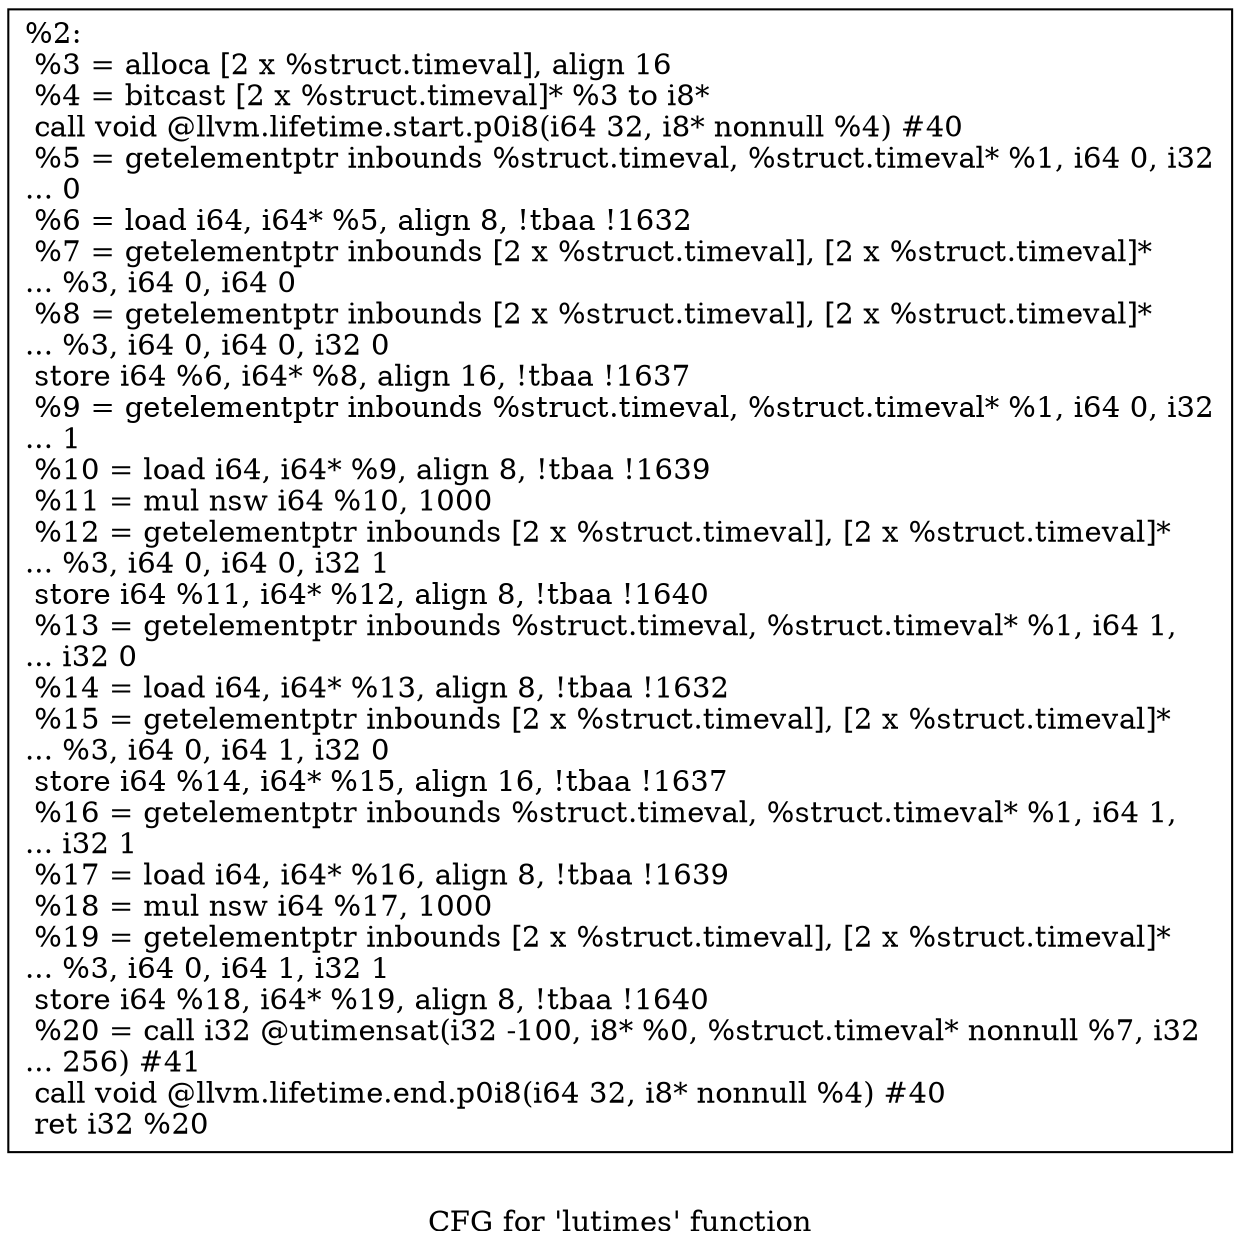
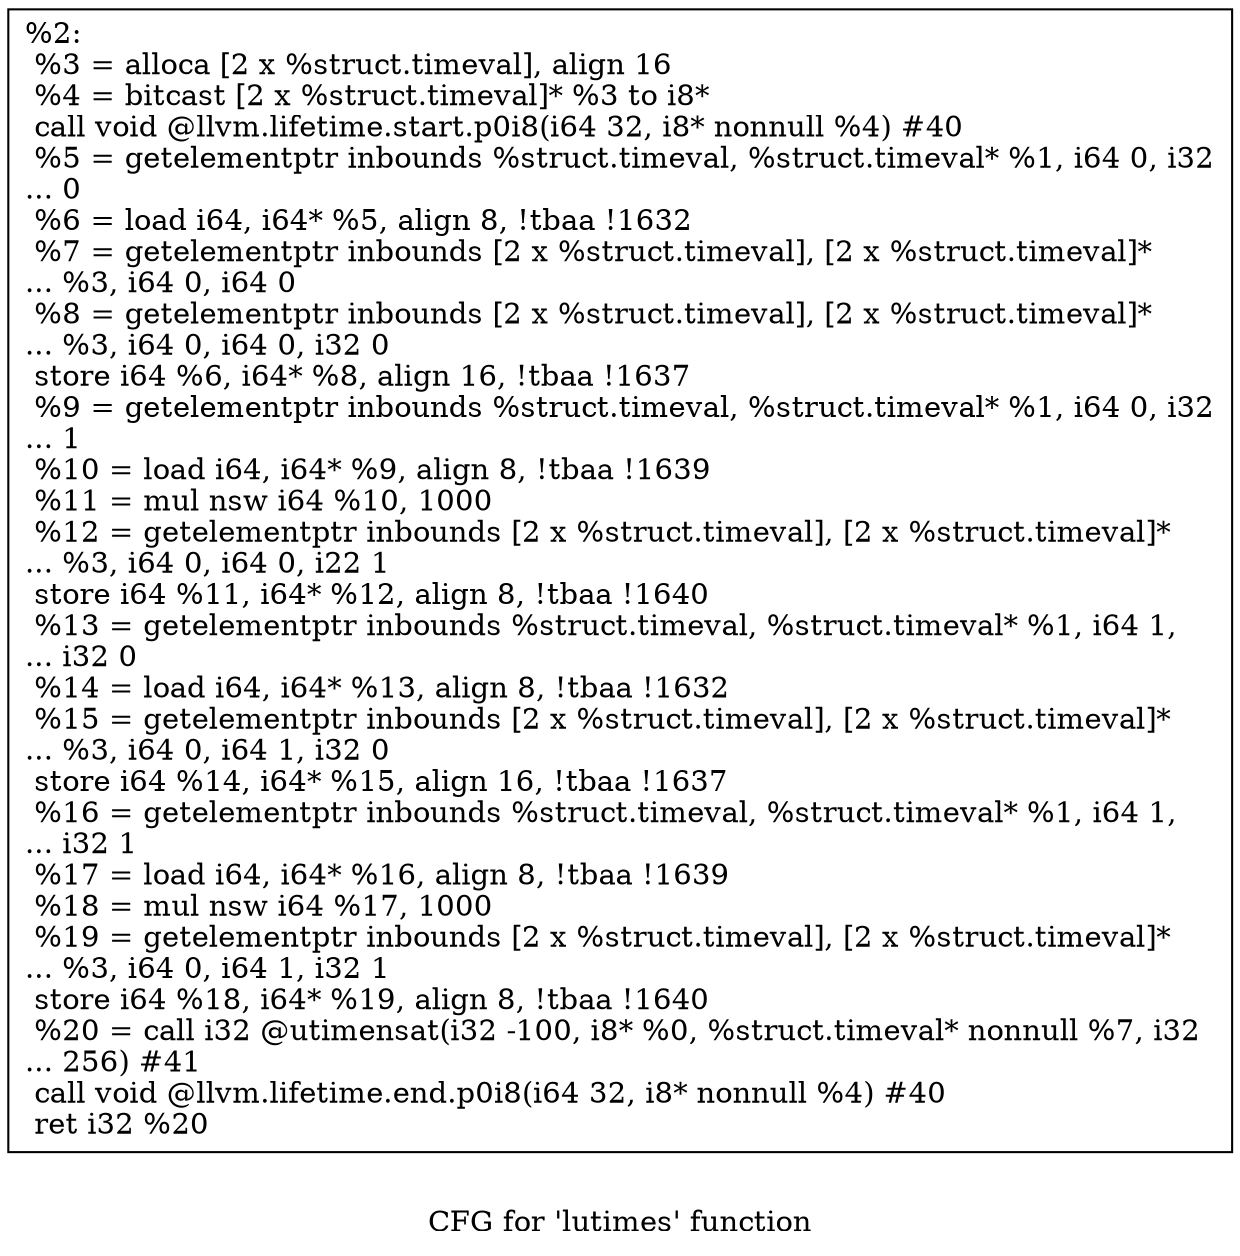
  digraph {
    label="CFG for 'lutimes' function"
-   n1 [label="{%2:\l  %3 = alloca [2 x %struct.timeval], align 16\l  %4 = bitcast [2 x %struct.timeval]* %3 to i8*\l  call void @llvm.lifetime.start.p0i8(i64 32, i8* nonnull %4) #40\l  %5 = getelementptr inbounds %struct.timeval, %struct.timeval* %1, i64 0, i32\l... 0\l  %6 = load i64, i64* %5, align 8, !tbaa !1632\l  %7 = getelementptr inbounds [2 x %struct.timeval], [2 x %struct.timeval]*\l... %3, i64 0, i64 0\l  %8 = getelementptr inbounds [2 x %struct.timeval], [2 x %struct.timeval]*\l... %3, i64 0, i64 0, i32 0\l  store i64 %6, i64* %8, align 16, !tbaa !1637\l  %9 = getelementptr inbounds %struct.timeval, %struct.timeval* %1, i64 0, i32\l... 1\l  %10 = load i64, i64* %9, align 8, !tbaa !1639\l  %11 = mul nsw i64 %10, 1000\l  %12 = getelementptr inbounds [2 x %struct.timeval], [2 x %struct.timeval]*\l... %3, i64 0, i64 0, i32 1\l  store i64 %11, i64* %12, align 8, !tbaa !1640\l  %13 = getelementptr inbounds %struct.timeval, %struct.timeval* %1, i64 1,\l... i32 0\l  %14 = load i64, i64* %13, align 8, !tbaa !1632\l  %15 = getelementptr inbounds [2 x %struct.timeval], [2 x %struct.timeval]*\l... %3, i64 0, i64 1, i32 0\l  store i64 %14, i64* %15, align 16, !tbaa !1637\l  %16 = getelementptr inbounds %struct.timeval, %struct.timeval* %1, i64 1,\l... i32 1\l  %17 = load i64, i64* %16, align 8, !tbaa !1639\l  %18 = mul nsw i64 %17, 1000\l  %19 = getelementptr inbounds [2 x %struct.timeval], [2 x %struct.timeval]*\l... %3, i64 0, i64 1, i32 1\l  store i64 %18, i64* %19, align 8, !tbaa !1640\l  %20 = call i32 @utimensat(i32 -100, i8* %0, %struct.timeval* nonnull %7, i32\l... 256) #41\l  call void @llvm.lifetime.end.p0i8(i64 32, i8* nonnull %4) #40\l  ret i32 %20\l}" shape=record]
+   n1 [label="{%2:\l  %3 = alloca [2 x %struct.timeval], align 16\l  %4 = bitcast [2 x %struct.timeval]* %3 to i8*\l  call void @llvm.lifetime.start.p0i8(i64 32, i8* nonnull %4) #40\l  %5 = getelementptr inbounds %struct.timeval, %struct.timeval* %1, i64 0, i32\l... 0\l  %6 = load i64, i64* %5, align 8, !tbaa !1632\l  %7 = getelementptr inbounds [2 x %struct.timeval], [2 x %struct.timeval]*\l... %3, i64 0, i64 0\l  %8 = getelementptr inbounds [2 x %struct.timeval], [2 x %struct.timeval]*\l... %3, i64 0, i64 0, i32 0\l  store i64 %6, i64* %8, align 16, !tbaa !1637\l  %9 = getelementptr inbounds %struct.timeval, %struct.timeval* %1, i64 0, i32\l... 1\l  %10 = load i64, i64* %9, align 8, !tbaa !1639\l  %11 = mul nsw i64 %10, 1000\l  %12 = getelementptr inbounds [2 x %struct.timeval], [2 x %struct.timeval]*\l... %3, i64 0, i64 0, i22 1\l  store i64 %11, i64* %12, align 8, !tbaa !1640\l  %13 = getelementptr inbounds %struct.timeval, %struct.timeval* %1, i64 1,\l... i32 0\l  %14 = load i64, i64* %13, align 8, !tbaa !1632\l  %15 = getelementptr inbounds [2 x %struct.timeval], [2 x %struct.timeval]*\l... %3, i64 0, i64 1, i32 0\l  store i64 %14, i64* %15, align 16, !tbaa !1637\l  %16 = getelementptr inbounds %struct.timeval, %struct.timeval* %1, i64 1,\l... i32 1\l  %17 = load i64, i64* %16, align 8, !tbaa !1639\l  %18 = mul nsw i64 %17, 1000\l  %19 = getelementptr inbounds [2 x %struct.timeval], [2 x %struct.timeval]*\l... %3, i64 0, i64 1, i32 1\l  store i64 %18, i64* %19, align 8, !tbaa !1640\l  %20 = call i32 @utimensat(i32 -100, i8* %0, %struct.timeval* nonnull %7, i32\l... 256) #41\l  call void @llvm.lifetime.end.p0i8(i64 32, i8* nonnull %4) #40\l  ret i32 %20\l}" shape=record]
  }
